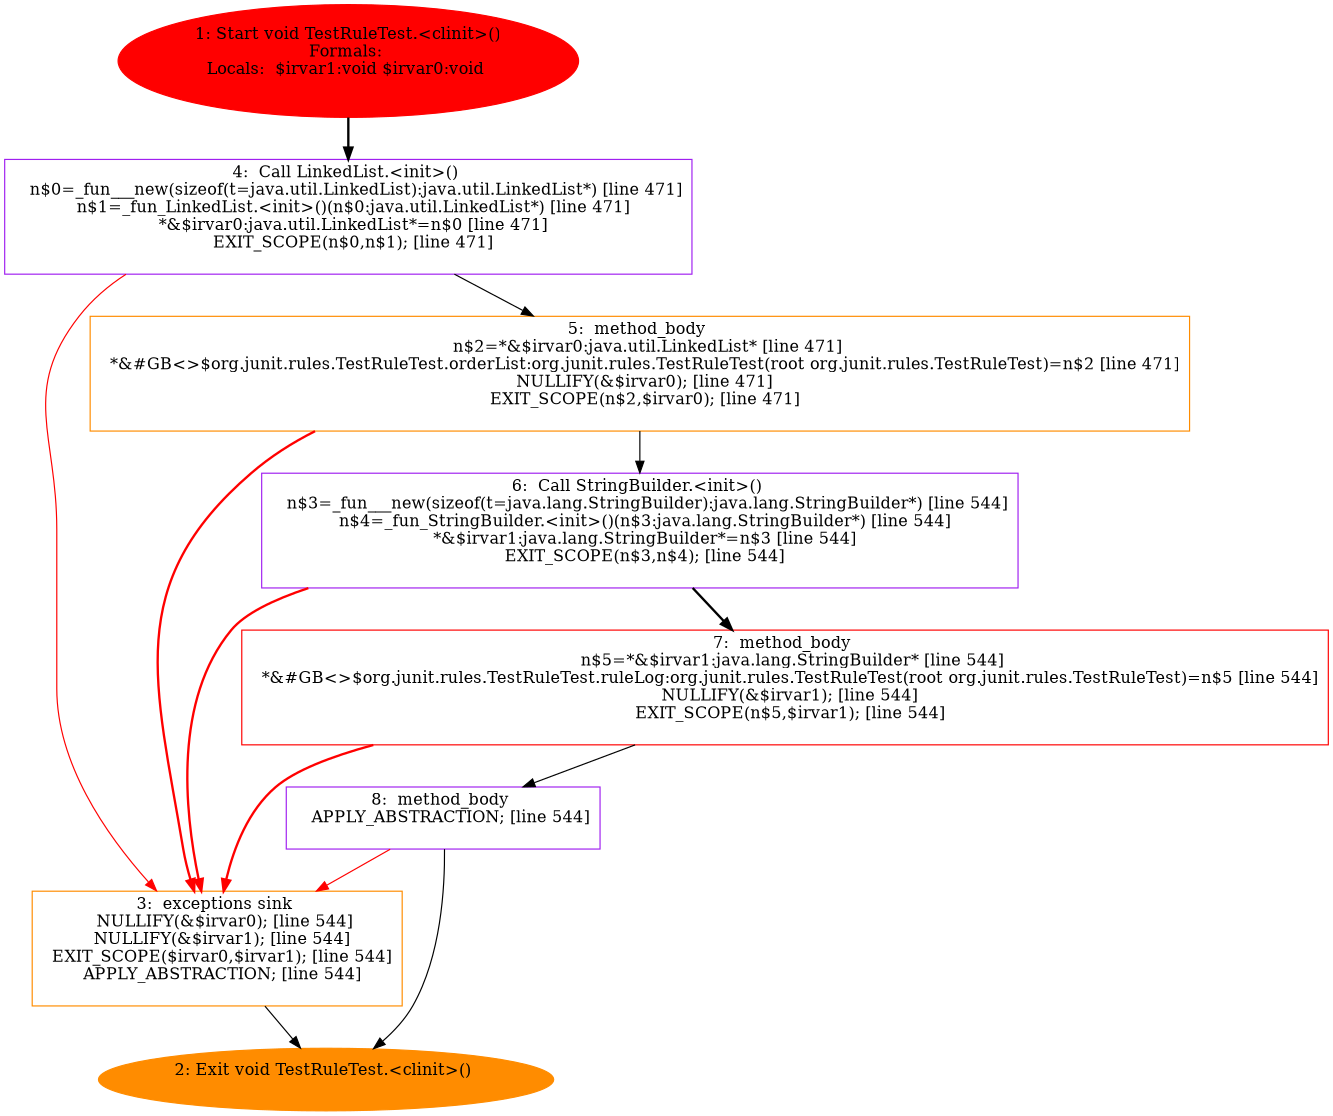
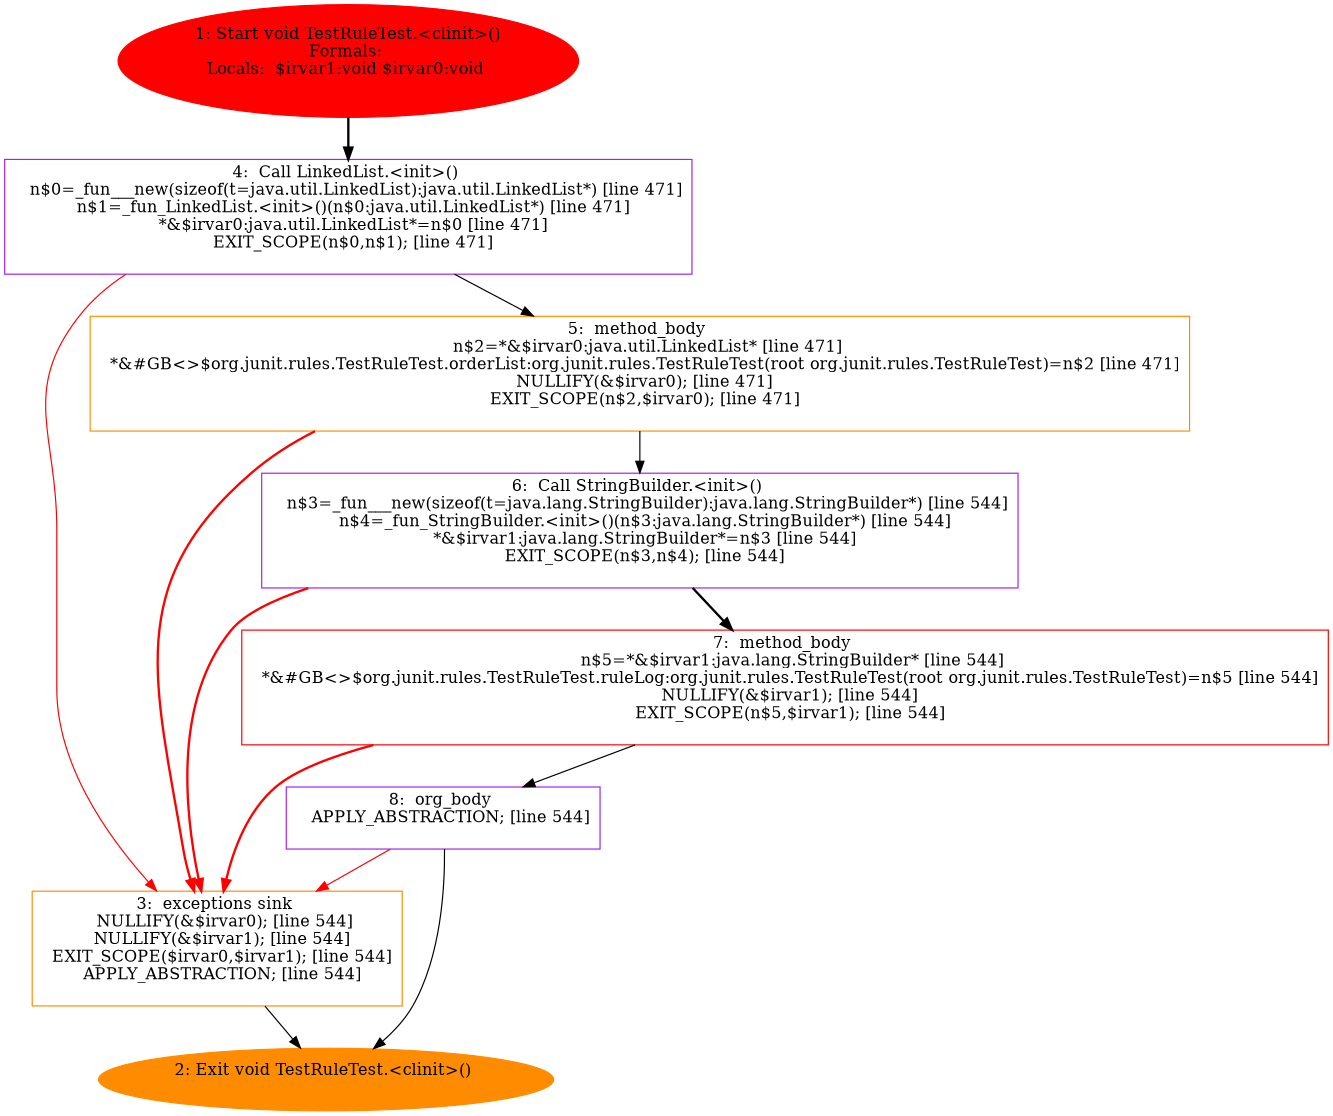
  digraph {
    node [color=purple shape=box]
    edge [style=solid]
    n1 [color=red label="1: Start void TestRuleTest.<clinit>()\nFormals: \nLocals:  $irvar1:void $irvar0:void \n  " style=filled shape=""]
    n2 [label="4:  Call LinkedList.<init>() \n   n$0=_fun___new(sizeof(t=java.util.LinkedList):java.util.LinkedList*) [line 471]\n  n$1=_fun_LinkedList.<init>()(n$0:java.util.LinkedList*) [line 471]\n  *&$irvar0:java.util.LinkedList*=n$0 [line 471]\n  EXIT_SCOPE(n$0,n$1); [line 471]\n "]
    n3 [label="3:  exceptions sink \n   NULLIFY(&$irvar0); [line 544]\n  NULLIFY(&$irvar1); [line 544]\n  EXIT_SCOPE($irvar0,$irvar1); [line 544]\n  APPLY_ABSTRACTION; [line 544]\n " color=darkorange]
    n4 [label="5:  method_body \n   n$2=*&$irvar0:java.util.LinkedList* [line 471]\n  *&#GB<>$org.junit.rules.TestRuleTest.orderList:org.junit.rules.TestRuleTest(root org.junit.rules.TestRuleTest)=n$2 [line 471]\n  NULLIFY(&$irvar0); [line 471]\n  EXIT_SCOPE(n$2,$irvar0); [line 471]\n " color=darkorange]
    n5 [color=darkorange label="2: Exit void TestRuleTest.<clinit>() \n  " style=filled shape=""]
    n6 [label="6:  Call StringBuilder.<init>() \n   n$3=_fun___new(sizeof(t=java.lang.StringBuilder):java.lang.StringBuilder*) [line 544]\n  n$4=_fun_StringBuilder.<init>()(n$3:java.lang.StringBuilder*) [line 544]\n  *&$irvar1:java.lang.StringBuilder*=n$3 [line 544]\n  EXIT_SCOPE(n$3,n$4); [line 544]\n "]
    n7 [label="7:  method_body \n   n$5=*&$irvar1:java.lang.StringBuilder* [line 544]\n  *&#GB<>$org.junit.rules.TestRuleTest.ruleLog:org.junit.rules.TestRuleTest(root org.junit.rules.TestRuleTest)=n$5 [line 544]\n  NULLIFY(&$irvar1); [line 544]\n  EXIT_SCOPE(n$5,$irvar1); [line 544]\n " color=red]
-   n8 [label="8:  method_body \n   APPLY_ABSTRACTION; [line 544]\n "]
+   n8 [label="8:  org_body \n   APPLY_ABSTRACTION; [line 544]\n "]
    n1 -> n2 [style=bold]
    n2 -> n3 [color=red]
    n2 -> n4
    n3 -> n5
    n4 -> n3 [color=red style=bold]
    n4 -> n6
    n6 -> n3 [color=red style=bold]
    n6 -> n7 [style=bold]
    n7 -> n3 [color=red style=bold]
    n7 -> n8
    n8 -> n3 [color=red]
    n8 -> n5
  }
